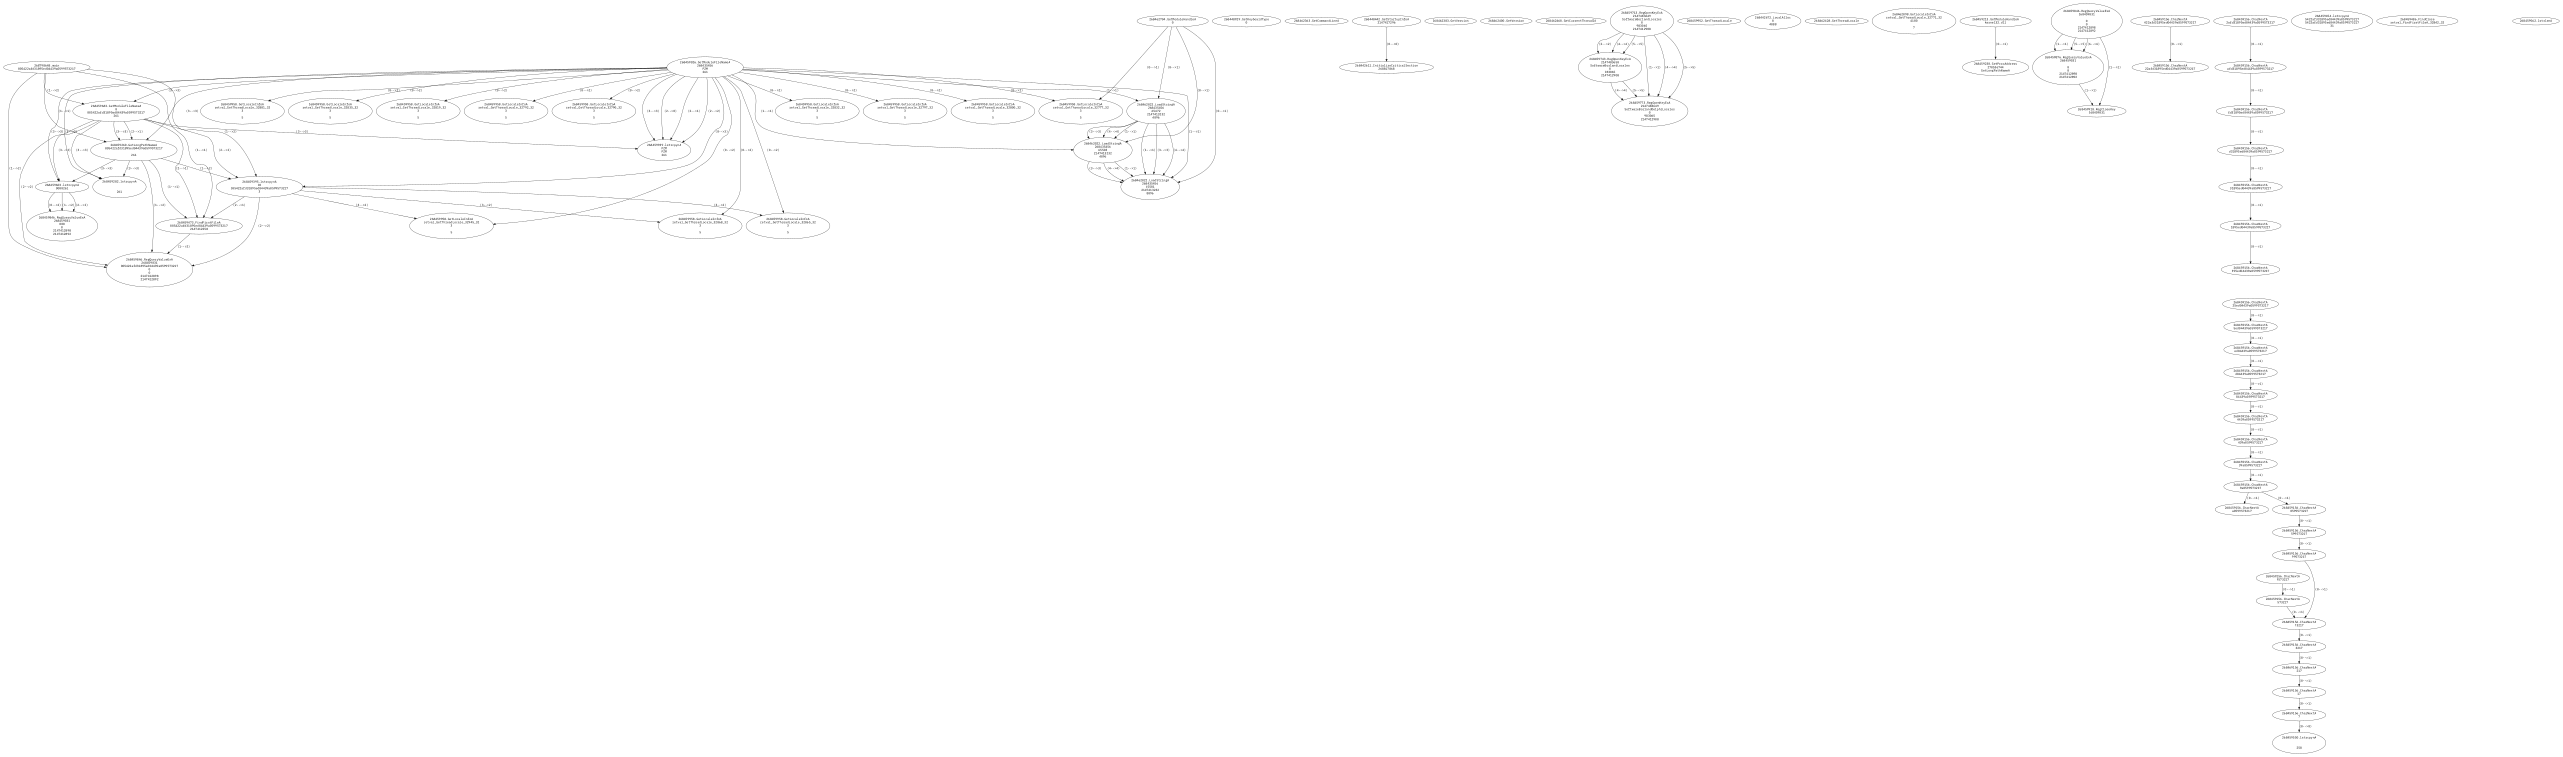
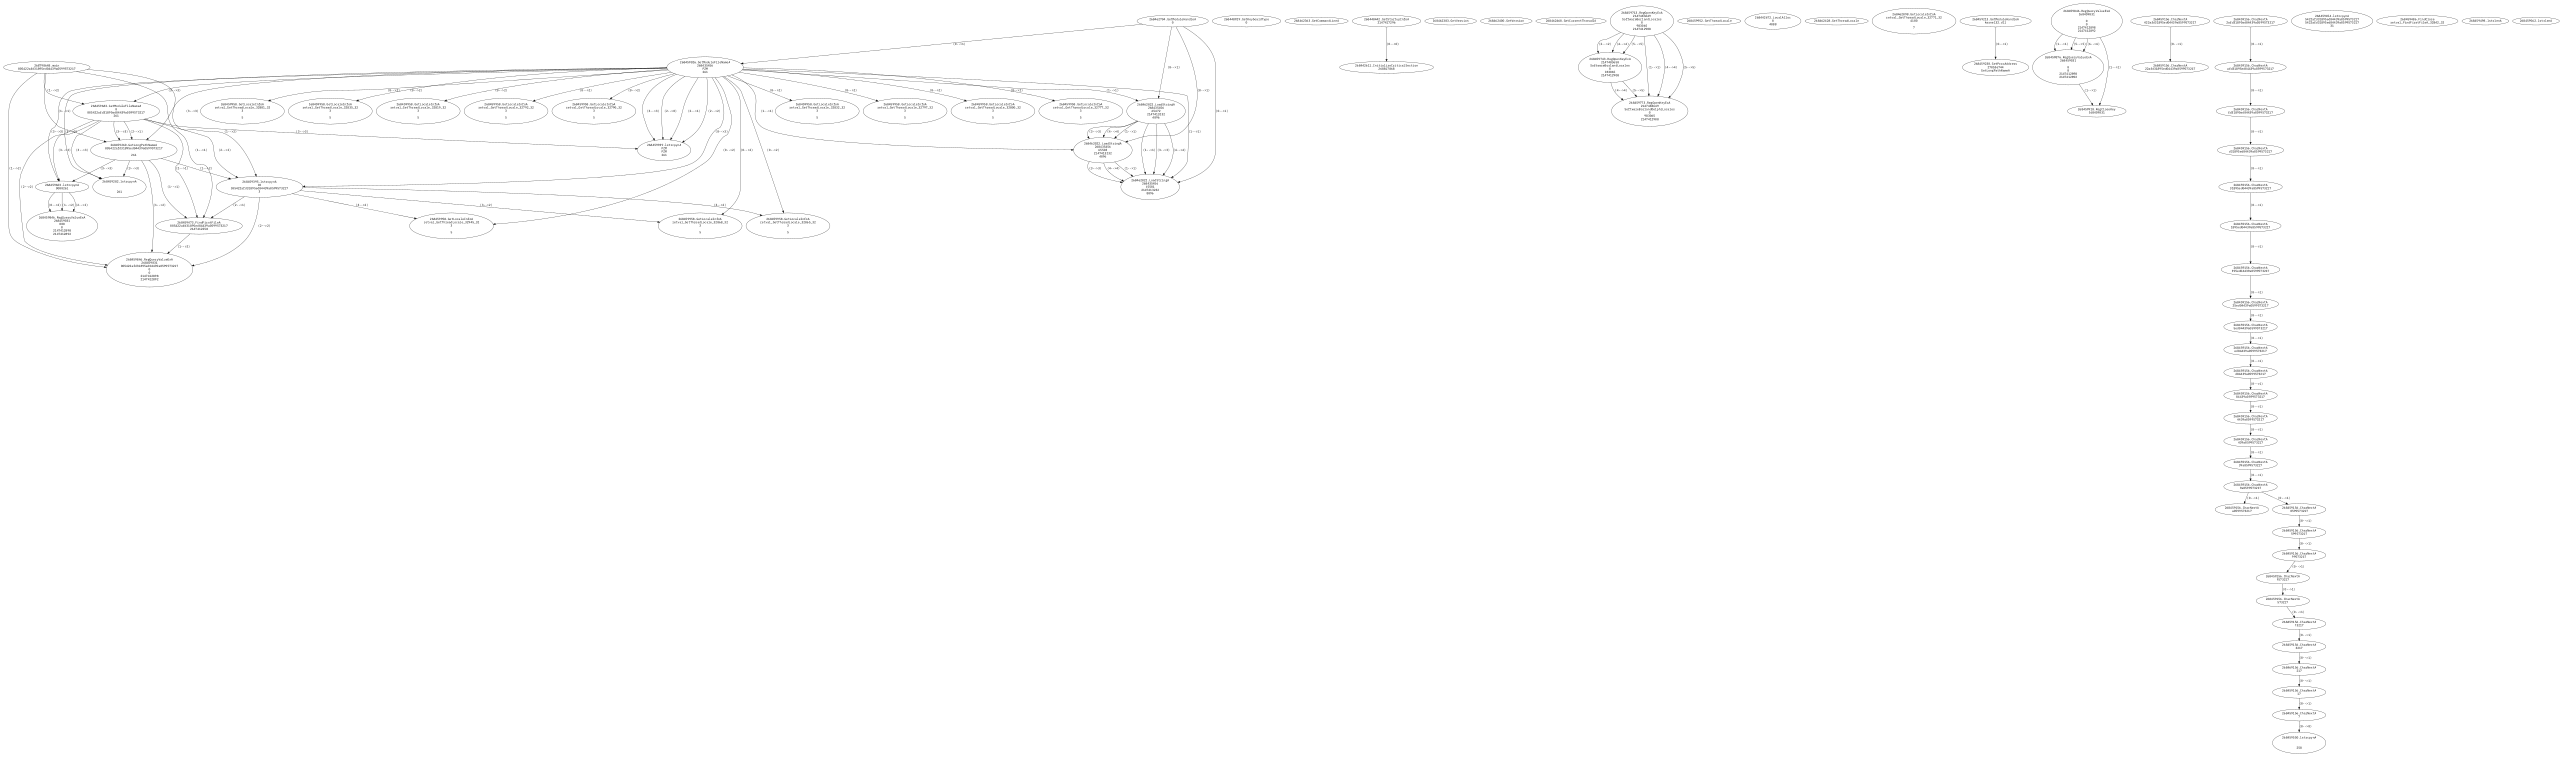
  digraph {
    fontname="IBM Plex Mono"
    node [fontname="IBM Plex Mono"]
    edge [fontname="IBM Plex Mono"]
    n1 [label="268798648.main\n005422afd31895ed04439a0599573217"]
    n2 [label="268459683.GetModuleFileNameA\n0\n005422afd31895ed04439a0599573217\n261"]
    n3 [label="268459260.GetLongPathNameA\n005422afd31895ed04439a0599573217\n\n261"]
    n4 [label="268459395.lstrcpynA\n00\n005422afd31895ed04439a0599573217\n3"]
    n5 [label="268459473.FindFirstFileA\n005422afd31895ed04439a0599573217\n2147412258"]
    n6 [label="268459846.RegQueryValueExA\n268459031\n005422afd31895ed04439a0599573217\n0\n0\n2147412898\n2147412892"]
    n7 [label="268459939.lstrcpynA\nPZM\nPZM\n261"]
    n8 [label="268459282.lstrcpynA\n\n\n261"]
    n9 [label="268459603.lstrcpynA\n0000261"]
    n10 [label="268459958.GetLocaleInfoA\nretval_GetThreadLocale_32945_32\n3\n\n5"]
    n11 [label="268459958.GetLocaleInfoA\nretval_GetThreadLocale_32868_32\n3\n\n5"]
    n12 [label="268459958.GetLocaleInfoA\nretval_GetThreadLocale_32865_32\n3\n\n5"]
    n13 [label="268462704.GetModuleHandleA\n0"]
    n14 [label="268459026.GetModuleFileNameA\n268435456\nPZM\n261"]
    n15 [label="268462022.LoadStringA\n268435456\n65472\n2147413232\n4096"]
    n16 [label="268462022.LoadStringA\n268435456\n65503\n2147413232\n4096"]
    n17 [label="268462022.LoadStringA\n268435456\n65501\n2147413232\n8096"]
    n18 [label="268459958.GetLocaleInfoA\nretval_GetThreadLocale_32777_32\n3\n\n5"]
    n19 [label="268459958.GetLocaleInfoA\nretval_GetThreadLocale_32832_32\n3\n\n5"]
    n20 [label="268459958.GetLocaleInfoA\nretval_GetThreadLocale_32797_32\n3\n\n5"]
    n21 [label="268459958.GetLocaleInfoA\nretval_GetThreadLocale_32800_32\n3\n\n5"]
    n22 [label="268459958.GetLocaleInfoA\nretval_GetThreadLocale_32801_32\n3\n\n5"]
    n23 [label="268459958.GetLocaleInfoA\nretval_GetThreadLocale_32835_32\n3\n\n5"]
    n24 [label="268459958.GetLocaleInfoA\nretval_GetThreadLocale_32819_32\n3\n\n5"]
    n25 [label="268459958.GetLocaleInfoA\nretval_GetThreadLocale_32792_32\n3\n\n5"]
    n26 [label="268459958.GetLocaleInfoA\nretval_GetThreadLocale_32790_32\n3\n\n5"]
    n27 [label="268448929.GetKeyboardType\n0"]
    n28 [label="268462363.GetCommandLineA\n"]
    n29 [label="268440442.GetStartupInfoA\n2147417296"]
    n30 [label="268442611.InitializeCriticalSection\n268817868"]
    n31 [label="268462383.GetVersion\n"]
    n32 [label="268462400.GetVersion\n"]
    n33 [label="268462460.GetCurrentThreadId\n"]
    n34 [label="268459846.RegQueryValueExA\n268459031\n000\n0\n2147412898\n2147412892"]
    n35 [label="268459713.RegOpenKeyExA\n2147483649\nSoftware\Borland\Locales\n0\n983065\n2147412908"]
    n36 [label="268459743.RegOpenKeyExA\n2147483650\nSoftware\Borland\Locales\n0\n983065\n2147412908"]
    n37 [label="268459773.RegOpenKeyExA\n2147483649\nSoftware\Borland\Delphi\Locales\n0\n983065\n2147412908"]
    n38 [label="268459952.GetThreadLocale\n"]
    n39 [label="268442672.LocalAlloc\n0\n4088"]
    n40 [label="268462428.GetThreadLocale\n"]
    n41 [label="268462098.GetLocaleInfoA\nretval_GetThreadLocale_32771_32\n4100\n\n7"]
    n42 [label="268459213.GetModuleHandleA\nkernel32.dll"]
    n43 [label="268459230.GetProcAddress\n270536744\nGetLongPathNameA"]
    n44 [label="268459846.RegQueryValueExA\n268459031\n\n0\n0\n2147412898\n2147412892"]
    n45 [label="268459876.RegQueryValueExA\n268459031\n\n0\n0\n2147412898\n2147412892"]
    n46 [label="268459910.RegCloseKey\n268459031"]
    n47 [label="268459156.CharNextA\n422afd31895ed04439a0599573217"]
    n48 [label="268459156.CharNextA\n22afd31895ed04439a0599573217"]
    n49 [label="268459156.CharNextA\n2afd31895ed04439a0599573217"]
    n50 [label="268459156.CharNextA\nafd31895ed04439a0599573217"]
    n51 [label="268459156.CharNextA\nfd31895ed04439a0599573217"]
    n52 [label="268459156.CharNextA\nd31895ed04439a0599573217"]
    n53 [label="268459156.CharNextA\n31895ed04439a0599573217"]
    n54 [label="268459156.CharNextA\n1895ed04439a0599573217"]
    n55 [label="268459156.CharNextA\n895ed04439a0599573217"]
    n56 [label="268459156.CharNextA\n25ed04439a0599573217"]
    n57 [label="268459156.CharNextA\n5ed04439a0599573217"]
    n58 [label="268459156.CharNextA\ned04439a0599573217"]
    n59 [label="268459156.CharNextA\nd04439a0599573217"]
    n60 [label="268459156.CharNextA\n04439a0599573217"]
    n61 [label="268459156.CharNextA\n4439a0599573217"]
    n62 [label="268459156.CharNextA\n439a0599573217"]
    n63 [label="268459156.CharNextA\n39a0599573217"]
    n64 [label="268459156.CharNextA\n9a0599573217"]
    n65 [label="268459156.CharNextA\na0599573217"]
    n66 [label="268459156.CharNextA\n0599573217"]
    n67 [label="268459156.CharNextA\n599573217"]
    n68 [label="268459156.CharNextA\n99573217"]
    n69 [label="268459156.CharNextA\n9573217"]
    n70 [label="268459156.CharNextA\n573217"]
    n71 [label="268459156.CharNextA\n73217"]
    n72 [label="268459156.CharNextA\n3217"]
    n73 [label="268469156.CharNextA\n217"]
    n74 [label="268459156.CharNextA\n17"]
    n75 [label="268459156.CharNextA\n7"]
    n76 [label="268459550.lstrcpynA\n\n\n258"]
    n77 [label="268459454.lstrcpynA\n5422afd31895ed04439a0599573217\n5422afd31895ed04439a0599573217\n31"]
    n78 [label="268459486.FindClose\nretval_FindFirstFileA_32842_32"]
+   n79 [label="268459498.lstrlenA\n"]
    n80 [label="268459562.lstrlenA\n"]
    n1 -> n2 [label="(1-->2)"]
    n1 -> n3 [label="(1-->1)"]
    n1 -> n4 [label="(1-->2)"]
    n1 -> n5 [label="(1-->1)"]
    n1 -> n6 [label="(1-->2)"]
    n2 -> n3 [label="(2-->1)"]
    n2 -> n3 [label="(3-->3)"]
    n2 -> n4 [label="(2-->2)"]
    n2 -> n5 [label="(2-->1)"]
    n2 -> n6 [label="(2-->2)"]
    n2 -> n7 [label="(3-->3)"]
    n2 -> n8 [label="(3-->3)"]
    n2 -> n9 [label="(3-->3)"]
    n3 -> n4 [label="(1-->2)"]
    n3 -> n5 [label="(1-->1)"]
    n3 -> n6 [label="(1-->2)"]
    n3 -> n8 [label="(3-->3)"]
    n3 -> n9 [label="(3-->3)"]
    n4 -> n5 [label="(2-->1)"]
    n4 -> n6 [label="(2-->2)"]
    n4 -> n10 [label="(3-->2)"]
    n4 -> n11 [label="(3-->2)"]
    n4 -> n12 [label="(3-->2)"]
    n5 -> n6 [label="(1-->2)"]
    n9 -> n34 [label="(1-->2)"]
    n9 -> n34 [label="(2-->2)"]
    n9 -> n34 [label="(0-->2)"]
-   n13 -> n18 [label="(0-->1)"]
+   n13 -> n14 [label="(0-->1)"]
    n13 -> n15 [label="(0-->1)"]
    n13 -> n16 [label="(0-->1)"]
    n13 -> n17 [label="(0-->1)"]
    n14 -> n2 [label="(3-->3)"]
    n14 -> n3 [label="(3-->3)"]
    n14 -> n4 [label="(0-->3)"]
    n14 -> n7 [label="(2-->1)"]
    n14 -> n7 [label="(2-->2)"]
    n14 -> n7 [label="(3-->3)"]
    n14 -> n7 [label="(2-->0)"]
    n14 -> n8 [label="(3-->3)"]
    n14 -> n9 [label="(3-->3)"]
    n14 -> n10 [label="(0-->2)"]
    n14 -> n11 [label="(0-->2)"]
    n14 -> n12 [label="(0-->2)"]
    n14 -> n15 [label="(1-->1)"]
    n14 -> n16 [label="(1-->1)"]
    n14 -> n17 [label="(1-->1)"]
    n14 -> n18 [label="(0-->2)"]
    n14 -> n19 [label="(0-->2)"]
    n14 -> n20 [label="(0-->2)"]
    n14 -> n21 [label="(0-->2)"]
    n14 -> n22 [label="(0-->2)"]
    n14 -> n23 [label="(0-->2)"]
    n14 -> n24 [label="(0-->2)"]
    n14 -> n25 [label="(0-->2)"]
    n14 -> n26 [label="(0-->2)"]
    n15 -> n16 [label="(1-->1)"]
    n15 -> n16 [label="(3-->3)"]
    n15 -> n16 [label="(4-->4)"]
    n15 -> n17 [label="(1-->1)"]
    n15 -> n17 [label="(3-->3)"]
    n15 -> n17 [label="(4-->4)"]
    n16 -> n17 [label="(1-->1)"]
    n16 -> n17 [label="(3-->3)"]
    n16 -> n17 [label="(4-->4)"]
    n29 -> n30 [label="(0-->0)"]
    n35 -> n36 [label="(2-->2)"]
    n35 -> n36 [label="(4-->4)"]
    n35 -> n36 [label="(5-->5)"]
    n35 -> n37 [label="(1-->1)"]
    n35 -> n37 [label="(4-->4)"]
    n35 -> n37 [label="(5-->5)"]
    n36 -> n37 [label="(4-->4)"]
    n36 -> n37 [label="(5-->5)"]
    n42 -> n43 [label="(0-->1)"]
    n44 -> n45 [label="(1-->1)"]
    n44 -> n45 [label="(5-->5)"]
    n44 -> n45 [label="(6-->6)"]
    n44 -> n46 [label="(1-->1)"]
    n45 -> n46 [label="(1-->1)"]
    n47 -> n48 [label="(0-->1)"]
    n49 -> n50 [label="(0-->1)"]
    n50 -> n51 [label="(0-->1)"]
    n51 -> n52 [label="(0-->1)"]
    n52 -> n53 [label="(0-->1)"]
    n53 -> n54 [label="(0-->1)"]
    n54 -> n55 [label="(0-->1)"]
+   n55 -> n56 [label="(0-->1)"]
    n56 -> n57 [label="(0-->1)"]
    n57 -> n58 [label="(0-->1)"]
    n58 -> n59 [label="(0-->1)"]
    n59 -> n60 [label="(0-->1)"]
    n60 -> n61 [label="(0-->1)"]
    n61 -> n62 [label="(0-->1)"]
    n62 -> n63 [label="(0-->1)"]
    n63 -> n64 [label="(0-->1)"]
    n64 -> n65 [label="(0-->1)"]
    n64 -> n66 [label="(0-->1)"]
    n66 -> n67 [label="(0-->1)"]
    n67 -> n68 [label="(0-->1)"]
-   n68 -> n71 [label="(0-->1)"]
+   n68 -> n69 [label="(0-->1)"]
    n69 -> n70 [label="(0-->1)"]
    n70 -> n71 [label="(0-->1)"]
    n71 -> n72 [label="(0-->1)"]
    n72 -> n73 [label="(0-->1)"]
    n73 -> n74 [label="(0-->1)"]
    n74 -> n75 [label="(0-->1)"]
    n75 -> n76 [label="(0-->0)"]
  }
